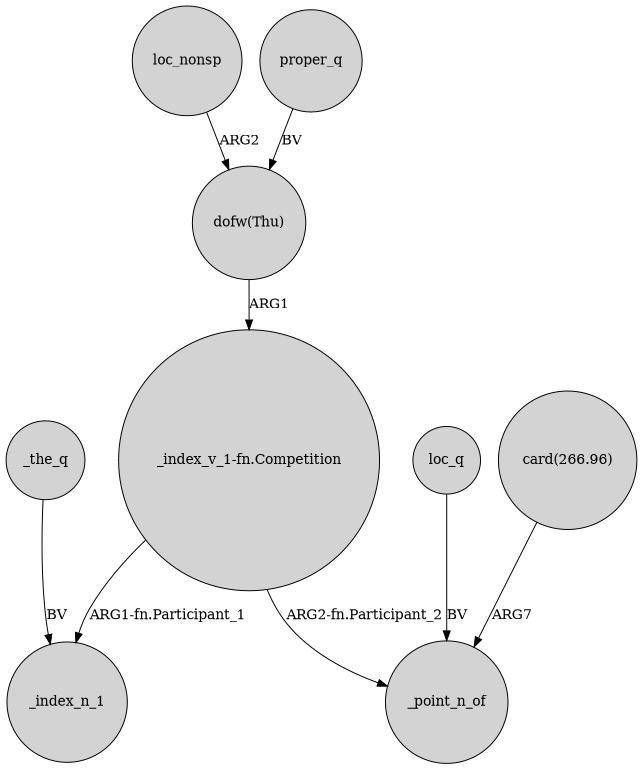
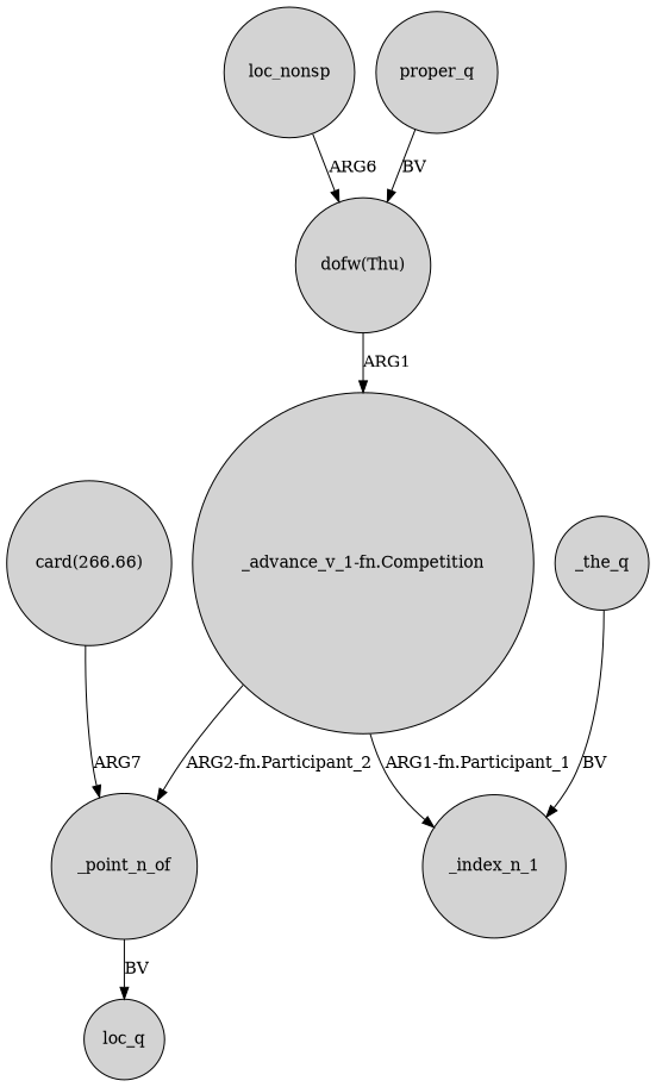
  digraph {
    node [shape=circle style=filled]
-   "card(266.66)" [label="card(266.96)"]
+   "card(266.66)"
    _point_n_of
    loc_nonsp
    "dofw(Thu)"
-   "_advance_v_1-fn.Competition" [label="_index_v_1-fn.Competition"]
+   "_advance_v_1-fn.Competition"
    _index_n_1
    _the_q
    n8 [label=loc_q]
    proper_q
    "card(266.66)" -> _point_n_of [label=ARG7]
-   loc_nonsp -> "dofw(Thu)" [label=ARG2]
+   loc_nonsp -> "dofw(Thu)" [label=ARG6]
    "dofw(Thu)" -> "_advance_v_1-fn.Competition" [label=ARG1]
    "_advance_v_1-fn.Competition" -> _point_n_of [label="ARG2-fn.Participant_2"]
    "_advance_v_1-fn.Competition" -> _index_n_1 [label="ARG1-fn.Participant_1"]
    _the_q -> _index_n_1 [label=BV]
-   n8 -> _point_n_of [label=BV]
+   _point_n_of -> n8 [label=BV]
    proper_q -> "dofw(Thu)" [label=BV]
  }
